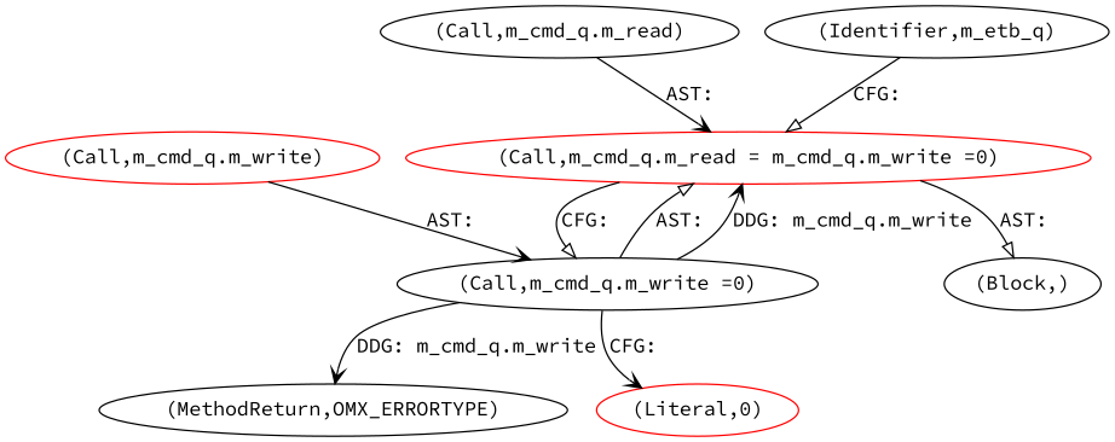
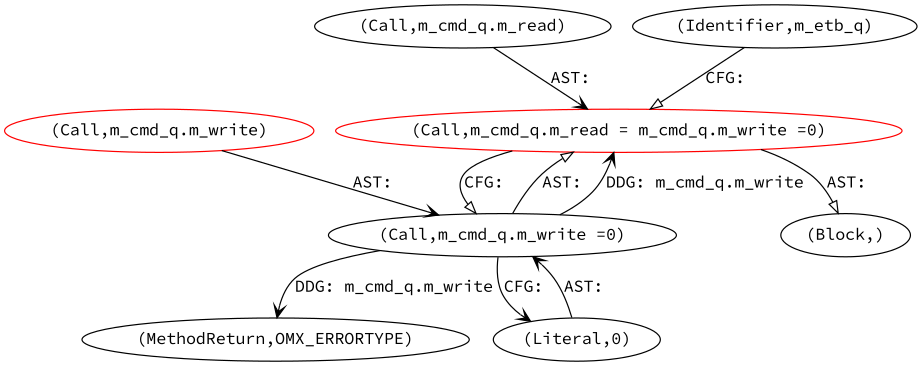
  digraph {
    fontname="Source Code Pro"
    node [color=black fontname="Source Code Pro"]
    edge [arrowhead=vee fontname="Source Code Pro"]
    n1 [color=red label="(Call,m_cmd_q.m_read = m_cmd_q.m_write =0)"]
    n2 [label="(Call,m_cmd_q.m_write =0)"]
    n3 [label="(Block,)"]
    n4 [label="(MethodReturn,OMX_ERRORTYPE)"]
-   n5 [color=red label="(Literal,0)"]
+   n5 [label="(Literal,0)"]
    n6 [label="(Call,m_cmd_q.m_read)"]
    n7 [label="(Identifier,m_etb_q)"]
    n8 [color=red label="(Call,m_cmd_q.m_write)"]
    n1 -> n2 [arrowhead=onormal label="CFG: "]
    n1 -> n3 [arrowhead=onormal label="AST: "]
    n2 -> n1 [arrowhead=onormal label="AST: "]
    n2 -> n1 [label="DDG: m_cmd_q.m_write"]
    n2 -> n4 [label="DDG: m_cmd_q.m_write"]
    n2 -> n5 [label="CFG: "]
+   n5 -> n2 [label="AST: "]
    n6 -> n1 [label="AST: "]
    n7 -> n1 [arrowhead=onormal label="CFG: "]
    n8 -> n2 [label="AST: "]
  }
